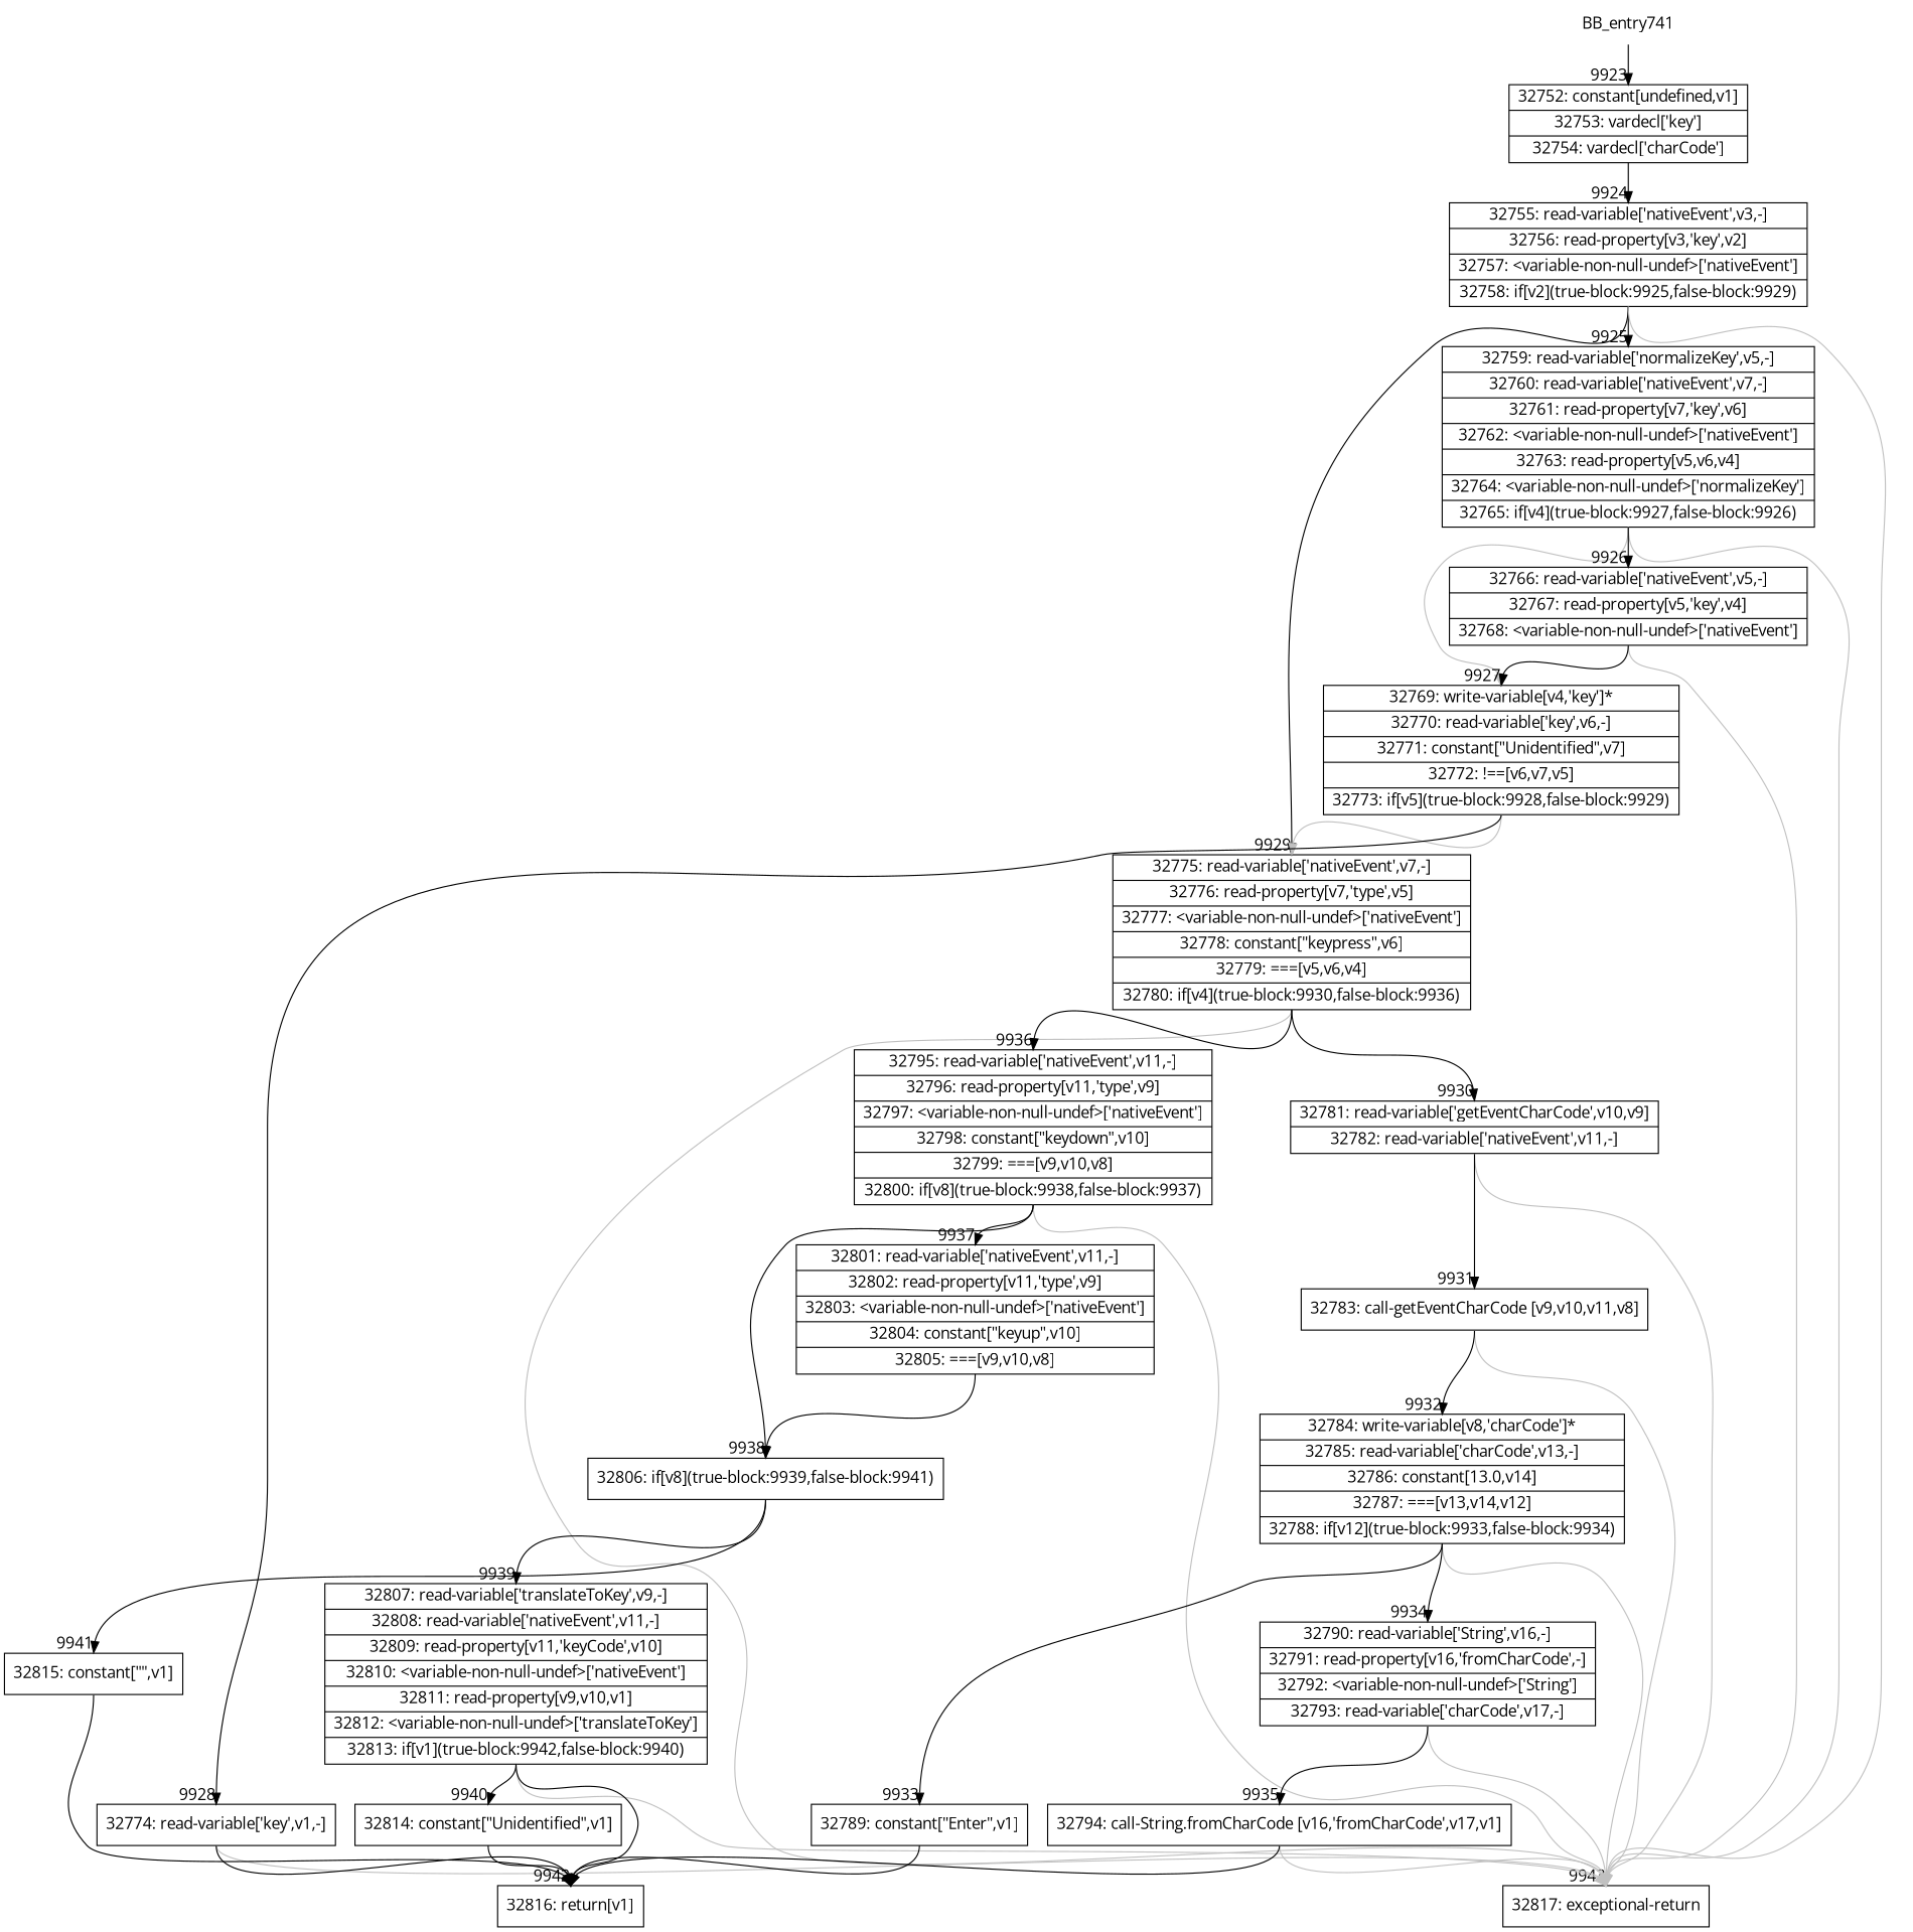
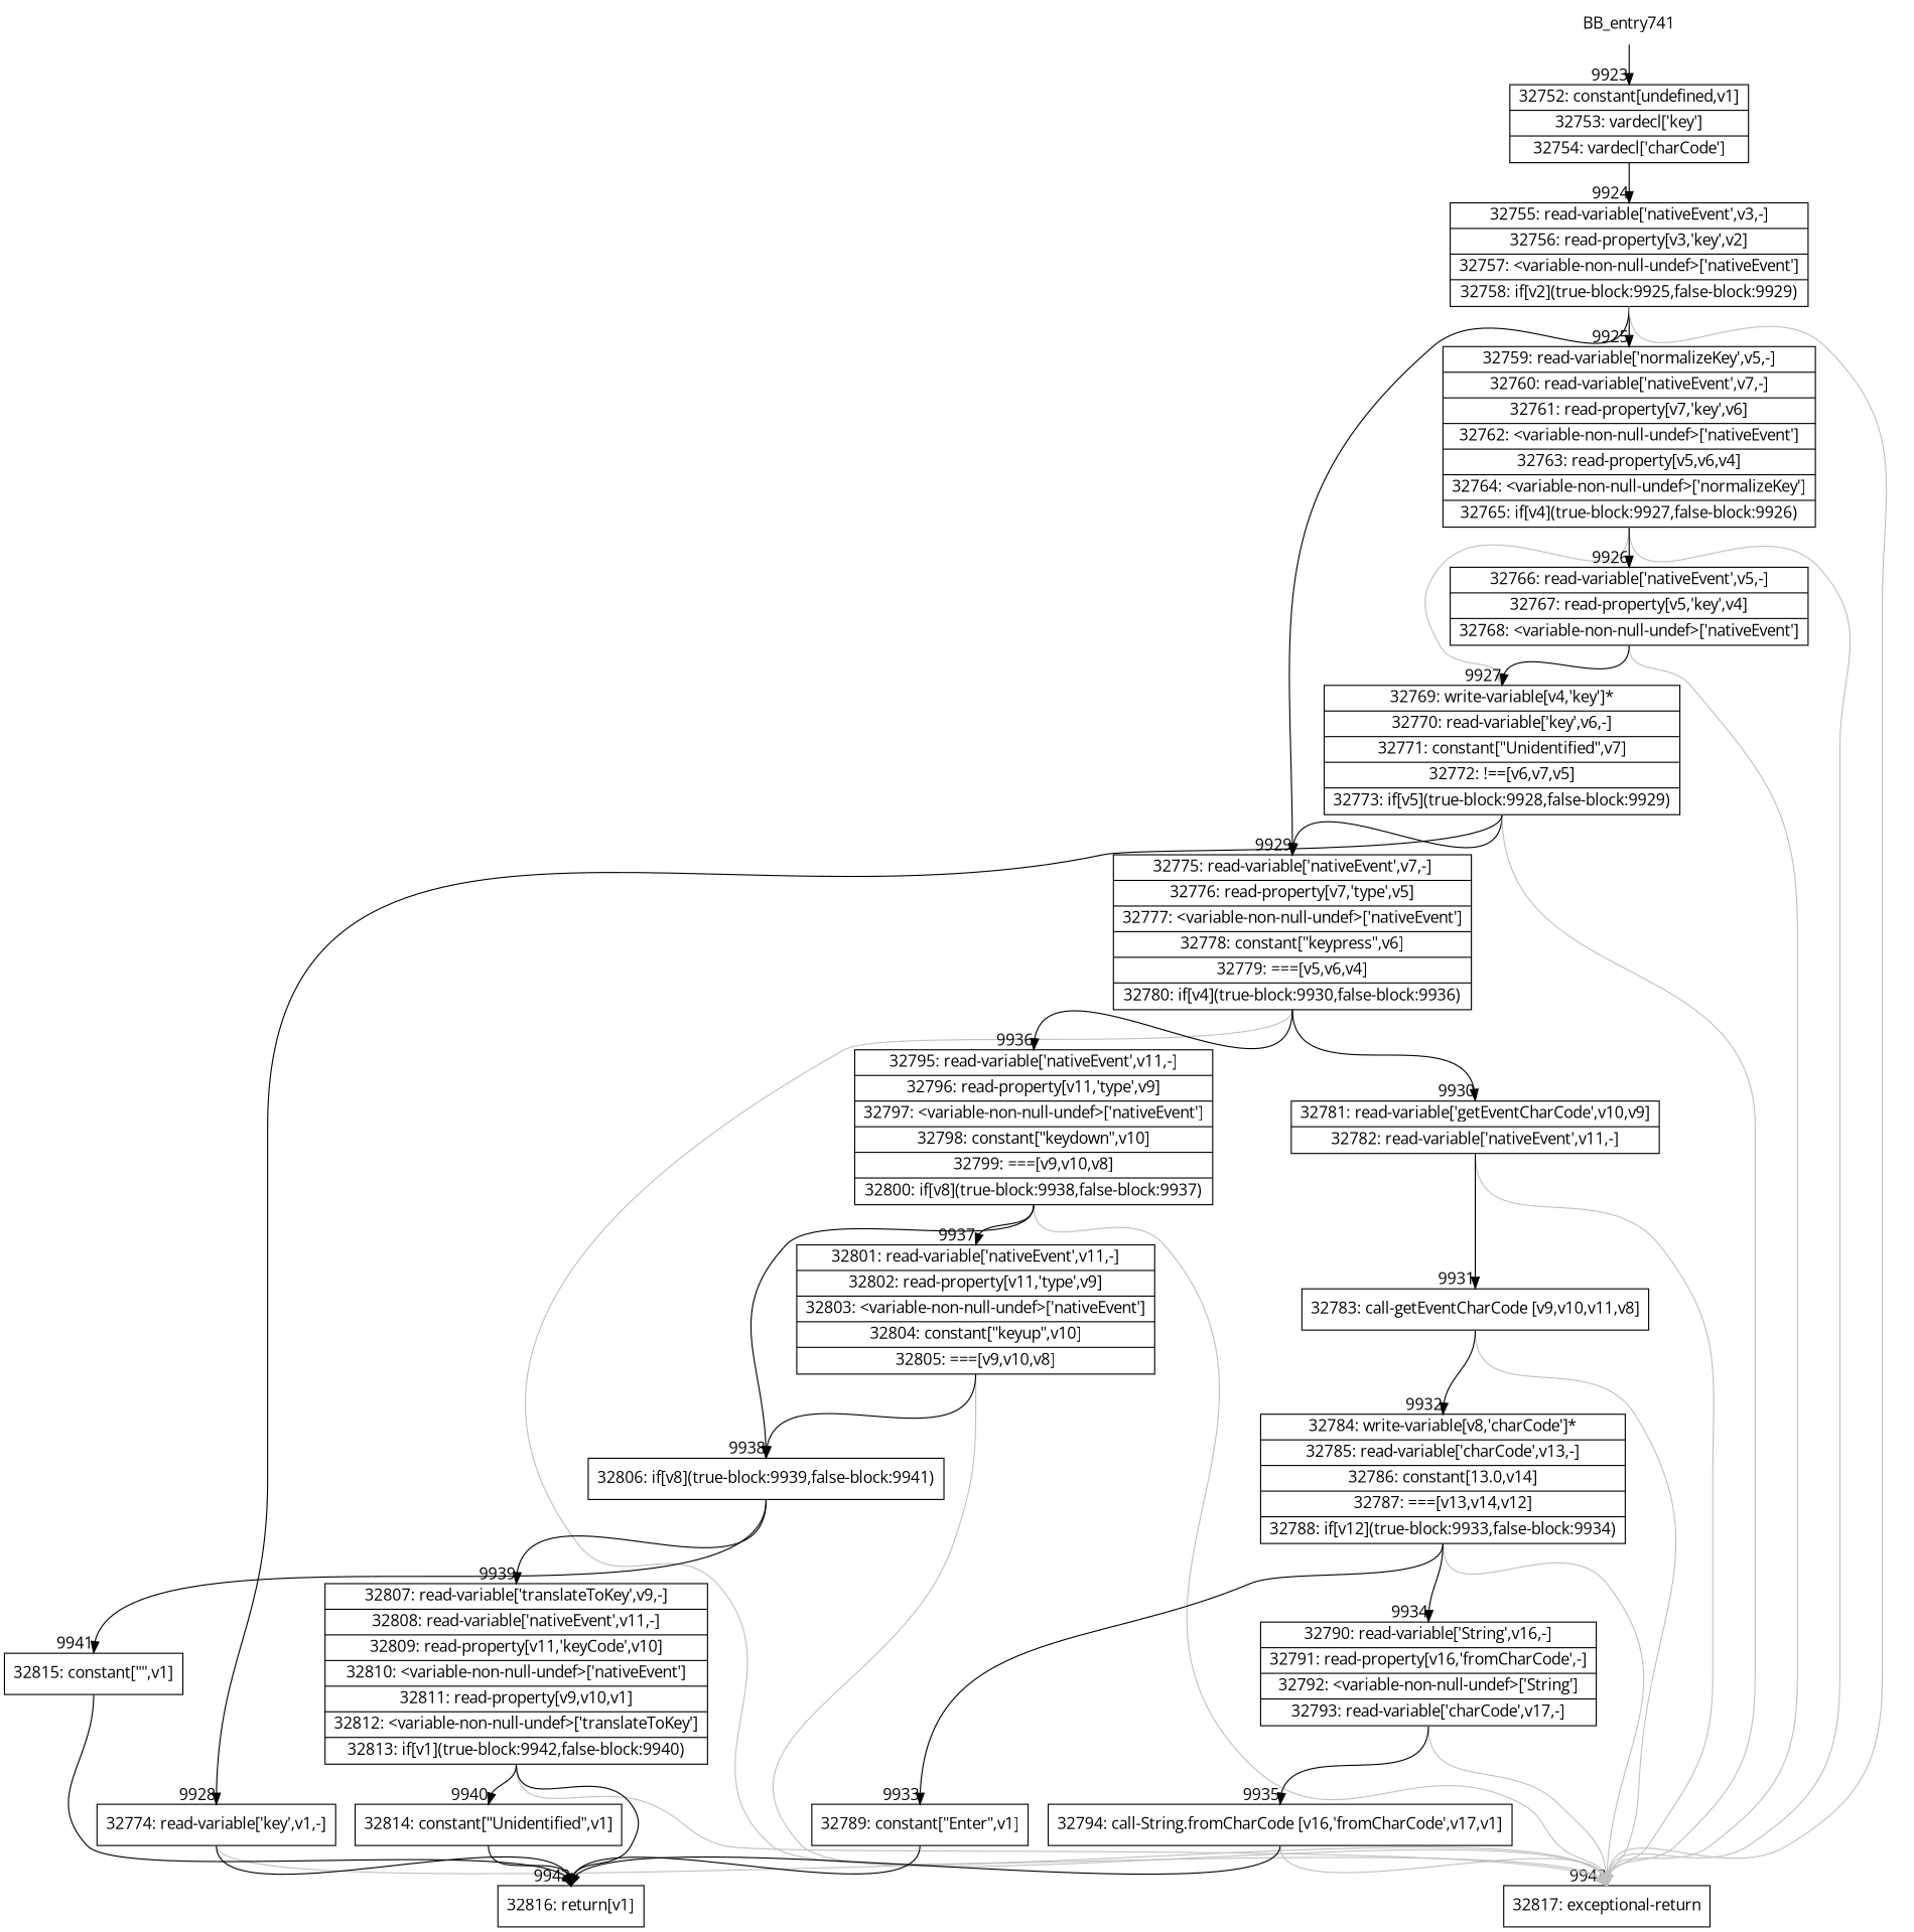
  digraph {
    fontname="Open Sans"
    rankdir=TD
    node [fontname="Open Sans" shape=record]
    edge [fontname="Open Sans" headport=n tailport=s]
    BB_entry741 [shape=none]
    n2 [label="{32752: constant[undefined,v1]|32753: vardecl['key']|32754: vardecl['charCode']}"]
    n3 [label="{32755: read-variable['nativeEvent',v3,-]|32756: read-property[v3,'key',v2]|32757: \<variable-non-null-undef\>['nativeEvent']|32758: if[v2](true-block:9925,false-block:9929)}"]
    n4 [label="{32759: read-variable['normalizeKey',v5,-]|32760: read-variable['nativeEvent',v7,-]|32761: read-property[v7,'key',v6]|32762: \<variable-non-null-undef\>['nativeEvent']|32763: read-property[v5,v6,v4]|32764: \<variable-non-null-undef\>['normalizeKey']|32765: if[v4](true-block:9927,false-block:9926)}"]
    n5 [label="{32775: read-variable['nativeEvent',v7,-]|32776: read-property[v7,'type',v5]|32777: \<variable-non-null-undef\>['nativeEvent']|32778: constant[\"keypress\",v6]|32779: ===[v5,v6,v4]|32780: if[v4](true-block:9930,false-block:9936)}"]
    n6 [label="{32817: exceptional-return}"]
    n7 [label="{32769: write-variable[v4,'key']*|32770: read-variable['key',v6,-]|32771: constant[\"Unidentified\",v7]|32772: !==[v6,v7,v5]|32773: if[v5](true-block:9928,false-block:9929)}"]
    n8 [label="{32766: read-variable['nativeEvent',v5,-]|32767: read-property[v5,'key',v4]|32768: \<variable-non-null-undef\>['nativeEvent']}"]
    n9 [label="{32781: read-variable['getEventCharCode',v10,v9]|32782: read-variable['nativeEvent',v11,-]}"]
    n10 [label="{32795: read-variable['nativeEvent',v11,-]|32796: read-property[v11,'type',v9]|32797: \<variable-non-null-undef\>['nativeEvent']|32798: constant[\"keydown\",v10]|32799: ===[v9,v10,v8]|32800: if[v8](true-block:9938,false-block:9937)}"]
    n11 [label="{32774: read-variable['key',v1,-]}"]
    n12 [label="{32783: call-getEventCharCode [v9,v10,v11,v8]}"]
    n13 [label="{32806: if[v8](true-block:9939,false-block:9941)}"]
    n14 [label="{32801: read-variable['nativeEvent',v11,-]|32802: read-property[v11,'type',v9]|32803: \<variable-non-null-undef\>['nativeEvent']|32804: constant[\"keyup\",v10]|32805: ===[v9,v10,v8]}"]
    n15 [label="{32816: return[v1]}"]
    n16 [label="{32784: write-variable[v8,'charCode']*|32785: read-variable['charCode',v13,-]|32786: constant[13.0,v14]|32787: ===[v13,v14,v12]|32788: if[v12](true-block:9933,false-block:9934)}"]
    n17 [label="{32807: read-variable['translateToKey',v9,-]|32808: read-variable['nativeEvent',v11,-]|32809: read-property[v11,'keyCode',v10]|32810: \<variable-non-null-undef\>['nativeEvent']|32811: read-property[v9,v10,v1]|32812: \<variable-non-null-undef\>['translateToKey']|32813: if[v1](true-block:9942,false-block:9940)}"]
    n18 [label="{32815: constant[\"\",v1]}"]
    n19 [label="{32789: constant[\"Enter\",v1]}"]
    n20 [label="{32790: read-variable['String',v16,-]|32791: read-property[v16,'fromCharCode',-]|32792: \<variable-non-null-undef\>['String']|32793: read-variable['charCode',v17,-]}"]
    n21 [label="{32794: call-String.fromCharCode [v16,'fromCharCode',v17,v1]}"]
    n22 [label="{32814: constant[\"Unidentified\",v1]}"]
    BB_entry741 -> n2 [headlabel="    9923"]
    n2 -> n3 [headlabel="      9924"]
    n3 -> n4 [headlabel="      9925"]
    n3 -> n5 [headlabel="      9929"]
    n3 -> n6 [color=gray headlabel="      9943"]
    n4 -> n6 [color=gray]
    n4 -> n7 [color=gray headlabel="      9927"]
    n4 -> n8 [headlabel="      9926"]
    n5 -> n6 [color=gray]
    n5 -> n9 [headlabel="      9930"]
    n5 -> n10 [headlabel="      9936"]
-   n7 -> n5 [color=gray]
+   n7 -> n5
+   n7 -> n6 [color=gray]
    n7 -> n11 [headlabel="      9928"]
    n8 -> n6 [color=gray]
    n8 -> n7
    n9 -> n6 [color=gray]
    n9 -> n12 [headlabel="      9931"]
    n10 -> n6 [color=gray]
    n10 -> n13 [headlabel="      9938"]
    n10 -> n14 [headlabel="      9937"]
    n11 -> n6 [color=gray]
    n11 -> n15 [headlabel="      9942"]
    n12 -> n6 [color=gray]
    n12 -> n16 [headlabel="      9932"]
    n13 -> n17 [headlabel="      9939"]
    n13 -> n18 [headlabel="      9941"]
+   n14 -> n6 [color=gray]
    n14 -> n13
    n16 -> n6 [color=gray]
    n16 -> n19 [headlabel="      9933"]
    n16 -> n20 [headlabel="      9934"]
    n17 -> n6 [color=gray]
    n17 -> n15
    n17 -> n22 [headlabel="      9940"]
    n18 -> n15
    n19 -> n15
    n20 -> n6 [color=gray]
    n20 -> n21 [headlabel="      9935"]
    n21 -> n6 [color=gray]
    n21 -> n15
    n22 -> n15
  }
